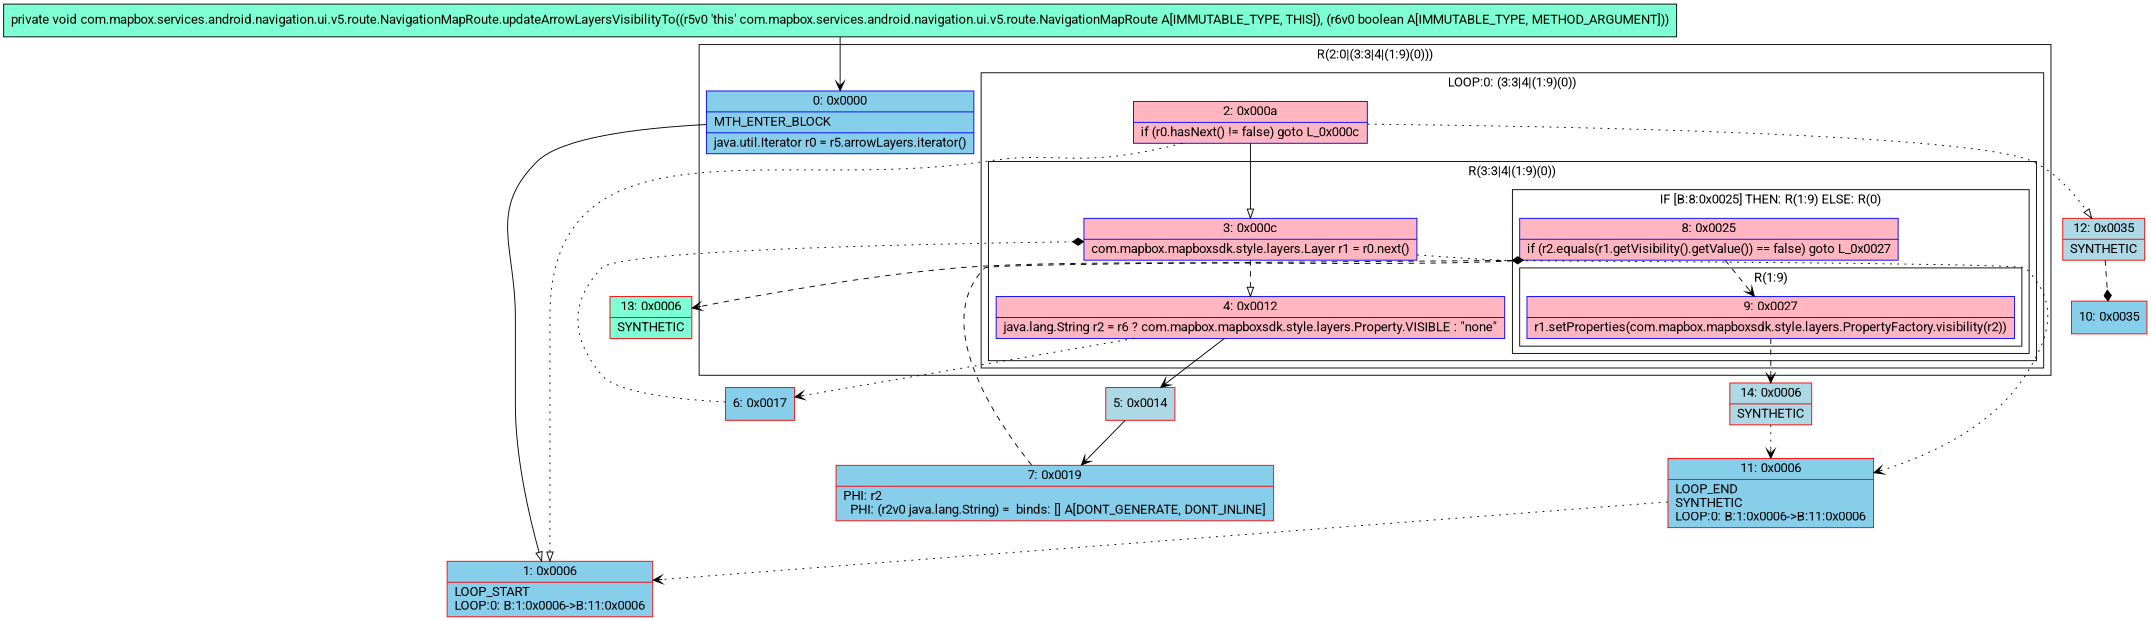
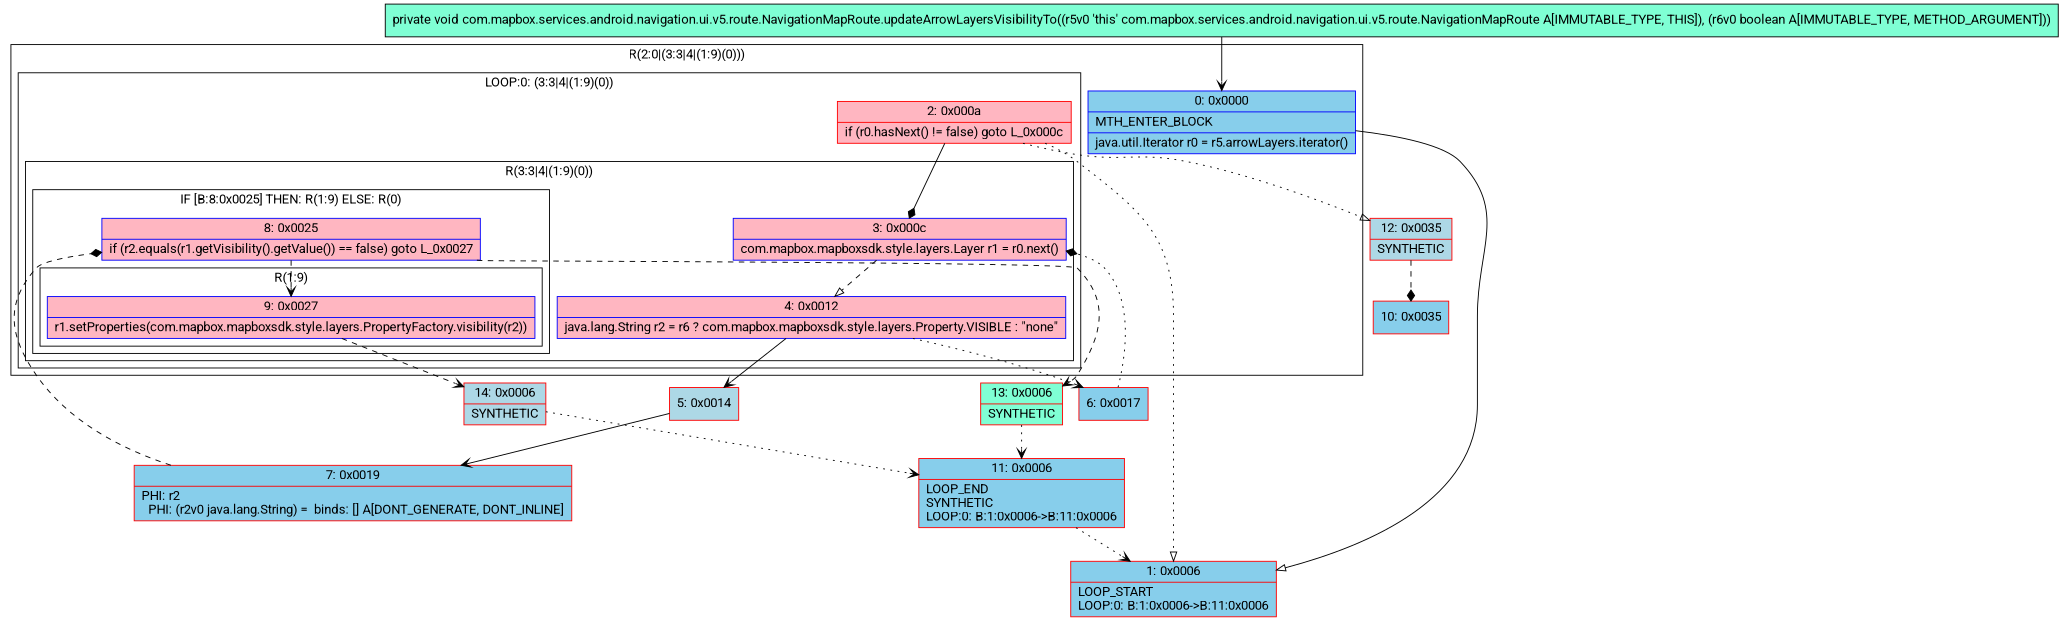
  digraph {
    fontname=Roboto
    node [color=red fillcolor=skyblue fontname=Roboto shape=record style=filled]
    edge [arrowhead=vee fontname=Roboto style=dotted]
    n1 [color=blue fillcolor=lightpink label="{9\:\ 0x0027|r1.setProperties(com.mapbox.mapboxsdk.style.layers.PropertyFactory.visibility(r2))\l}"]
    n2 [color=blue fillcolor=lightpink label="{8\:\ 0x0025|if (r2.equals(r1.getVisibility().getValue()) == false) goto L_0x0027\l}"]
    n3 [color=blue fillcolor=lightpink label="{3\:\ 0x000c|com.mapbox.mapboxsdk.style.layers.Layer r1 = r0.next()\l}"]
    n4 [color=blue fillcolor=lightpink label="{4\:\ 0x0012|java.lang.String r2 = r6 ? com.mapbox.mapboxsdk.style.layers.Property.VISIBLE : \"none\"\l}"]
-   n5 [color=blue fillcolor=lightpink label="{2\:\ 0x000a|if (r0.hasNext() != false) goto L_0x000c\l}"]
+   n5 [fillcolor=lightpink label="{2\:\ 0x000a|if (r0.hasNext() != false) goto L_0x000c\l}"]
    n6 [color=blue label="{0\:\ 0x0000|MTH_ENTER_BLOCK\l|java.util.Iterator r0 = r5.arrowLayers.iterator()\l}"]
    n7 [fillcolor=lightblue label="{14\:\ 0x0006|SYNTHETIC\l}"]
    n8 [fillcolor=aquamarine label="{13\:\ 0x0006|SYNTHETIC\l}"]
    n9 [fillcolor=lightblue label="{5\:\ 0x0014}"]
    n10 [label="{6\:\ 0x0017}"]
    n11 [label="{1\:\ 0x0006|LOOP_START\lLOOP:0: B:1:0x0006\-\>B:11:0x0006\l}"]
    n12 [fillcolor=lightblue label="{12\:\ 0x0035|SYNTHETIC\l}"]
    n13 [label="{10\:\ 0x0035}"]
    n14 [label="{7\:\ 0x0019|PHI: r2 \l  PHI: (r2v0 java.lang.String) =  binds: [] A[DONT_GENERATE, DONT_INLINE]\l}"]
    n15 [label="{11\:\ 0x0006|LOOP_END\lSYNTHETIC\lLOOP:0: B:1:0x0006\-\>B:11:0x0006\l}"]
    n16 [fillcolor=aquamarine label="{private void com.mapbox.services.android.navigation.ui.v5.route.NavigationMapRoute.updateArrowLayersVisibilityTo((r5v0 'this' com.mapbox.services.android.navigation.ui.v5.route.NavigationMapRoute A[IMMUTABLE_TYPE, THIS]), (r6v0 boolean A[IMMUTABLE_TYPE, METHOD_ARGUMENT])) }" color=""]
    subgraph cluster_1 {
      label="R(2:0|(3:3|4|(1:9)(0)))"
      n6
      subgraph cluster_2 {
        label="LOOP:0: (3:3|4|(1:9)(0))"
        n5
        subgraph cluster_3 {
          label="R(3:3|4|(1:9)(0))"
          n3
          n4
          subgraph cluster_4 {
            label="IF [B:8:0x0025] THEN: R(1:9) ELSE: R(0)"
            n2
            subgraph cluster_5 {
              label="R(1:9)"
              n1
            }
            subgraph cluster_6 {
              label="R(0)"
            }
          }
        }
      }
    }
    n1 -> n7 [style=dashed]
    n2 -> n1 [style=dashed]
    n2 -> n8 [style=dashed]
    n3 -> n4 [arrowhead=onormal style=dashed]
    n4 -> n9 [style=solid]
    n4 -> n10
-   n5 -> n3 [arrowhead=onormal style=solid]
+   n5 -> n3 [arrowhead=diamond style=solid]
    n5 -> n11 [arrowhead=onormal]
    n5 -> n12 [arrowhead=onormal]
    n6 -> n11 [arrowhead=onormal style=solid]
    n7 -> n15
-   n3 -> n15
+   n8 -> n15
    n9 -> n14 [style=solid]
    n10 -> n3 [arrowhead=diamond]
    n12 -> n13 [arrowhead=diamond style=dashed]
    n14 -> n2 [arrowhead=diamond style=dashed]
    n15 -> n11
    n16 -> n6 [style=solid]
  }
